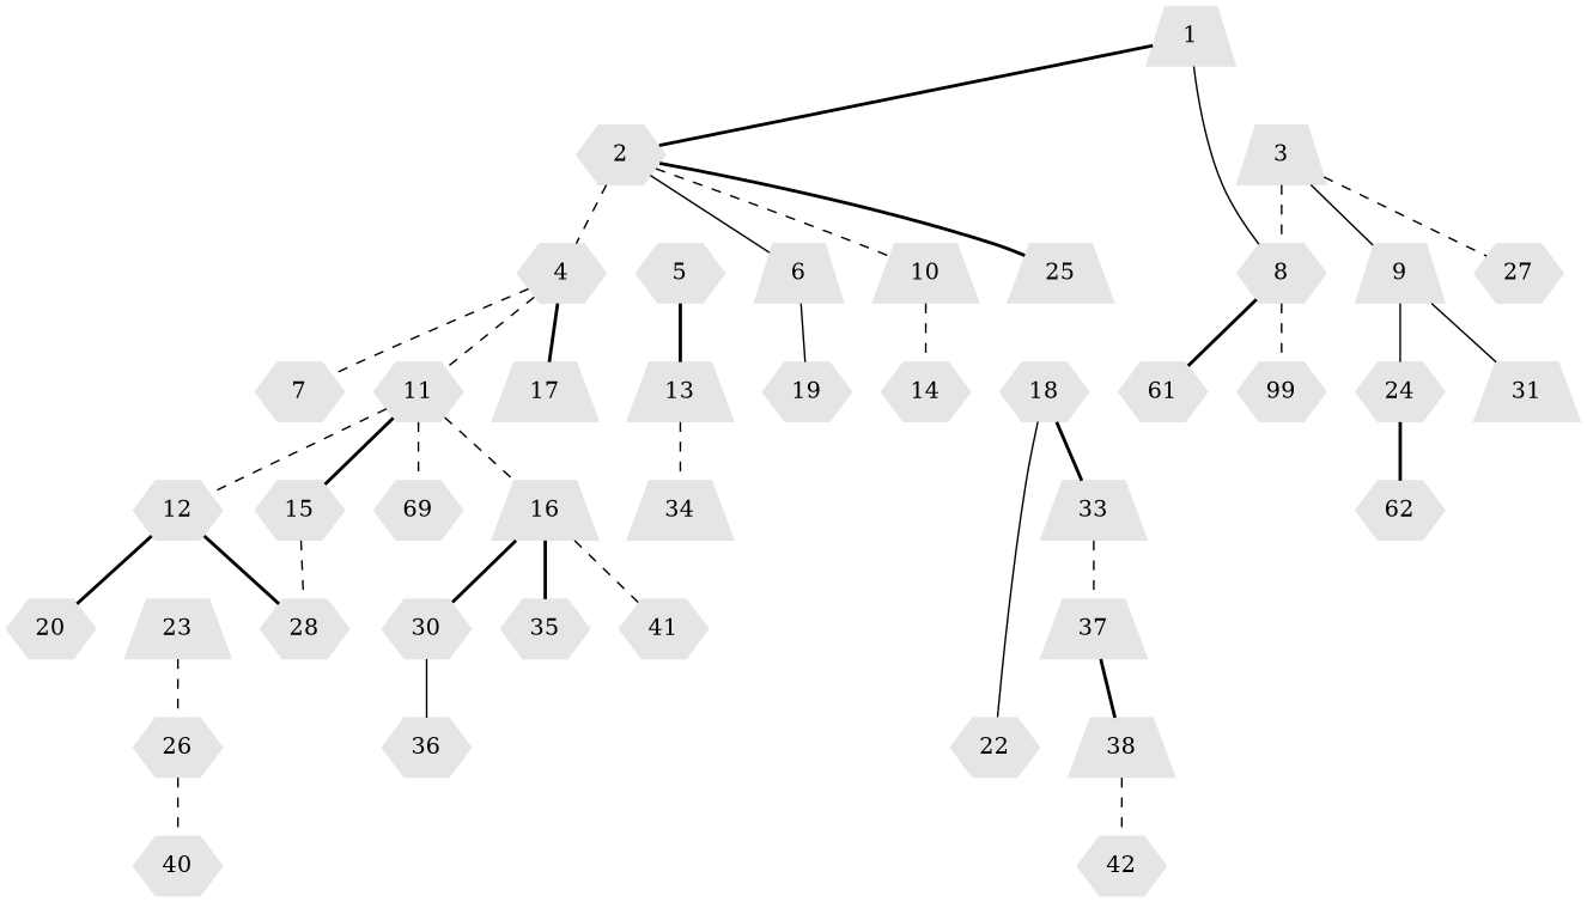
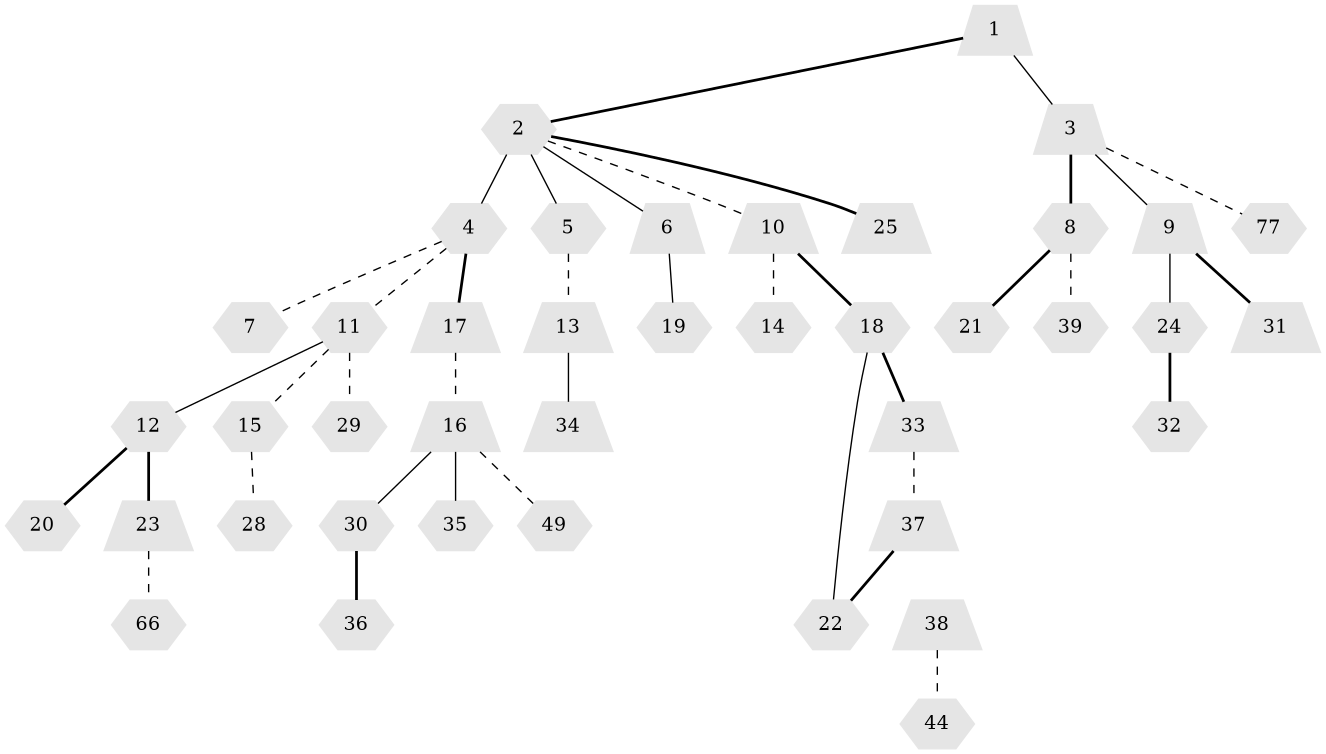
  graph {
    node [color=gray90 shape=hexagon style=filled]
    edge [style=dashed weight=1.0]
    1 [shape=trapezium]
    2
    3 [shape=trapezium]
    4
    5
    6 [shape=trapezium]
    10 [shape=trapezium]
    25 [shape=trapezium]
    8
    9 [shape=trapezium]
-   27
+   27 [label=77]
    7
    11
    17 [shape=trapezium]
    13 [shape=trapezium]
    19
    14
    18
-   21 [label=61]
-   39 [label=99]
+   21
+   39
    24
    31 [shape=trapezium]
    12
    15
    16 [shape=trapezium]
-   29 [label=69]
+   29
    34 [shape=trapezium]
-   32 [label=62]
+   32
    22
    33 [shape=trapezium]
    20
    23 [shape=trapezium]
    28
    30
    35
-   41
-   26
+   41 [label=49]
+   26 [label=66]
    36
    37 [shape=trapezium]
-   40
    38 [shape=trapezium]
-   42
+   42 [label=44]
    1 -- 2 [style=bold]
-   1 -- 8 [style=solid]
-   2 -- 4 [weight=5.0]
+   1 -- 3 [style=solid]
+   2 -- 4 [style=solid weight=5.0]
+   2 -- 5 [style=solid]
    2 -- 6 [style=solid]
    2 -- 10
    2 -- 25 [style=bold]
-   3 -- 8 [weight=3.0]
+   3 -- 8 [style=bold weight=3.0]
    3 -- 9 [style=solid]
    3 -- 27
    4 -- 7
    4 -- 11
    4 -- 17 [style=bold]
-   5 -- 13 [style=bold]
+   5 -- 13
    6 -- 19 [style=solid]
    10 -- 14
+   10 -- 18 [style=bold]
    8 -- 21 [style=bold]
    8 -- 39
    9 -- 24 [style=solid weight=2.0]
-   9 -- 31 [style=solid]
-   11 -- 12
-   11 -- 15 [style=bold]
-   11 -- 16 [weight=2.0]
+   9 -- 31 [style=bold]
+   11 -- 12 [style=solid]
+   11 -- 15
+   17 -- 16 [weight=2.0]
    11 -- 29
-   13 -- 34
+   13 -- 34 [style=solid]
    18 -- 22 [style=solid]
    18 -- 33 [style=bold]
    24 -- 32 [style=bold]
    12 -- 20 [style=bold]
-   12 -- 28 [style=bold]
+   12 -- 23 [style=bold]
    15 -- 28
-   16 -- 30 [style=bold]
-   16 -- 35 [style=bold]
+   16 -- 30 [style=solid]
+   16 -- 35 [style=solid]
    16 -- 41
    33 -- 37
    23 -- 26
-   30 -- 36 [style=solid]
-   26 -- 40
-   37 -- 38 [style=bold]
+   30 -- 36 [style=bold]
+   37 -- 22 [style=bold]
    38 -- 42
  }
